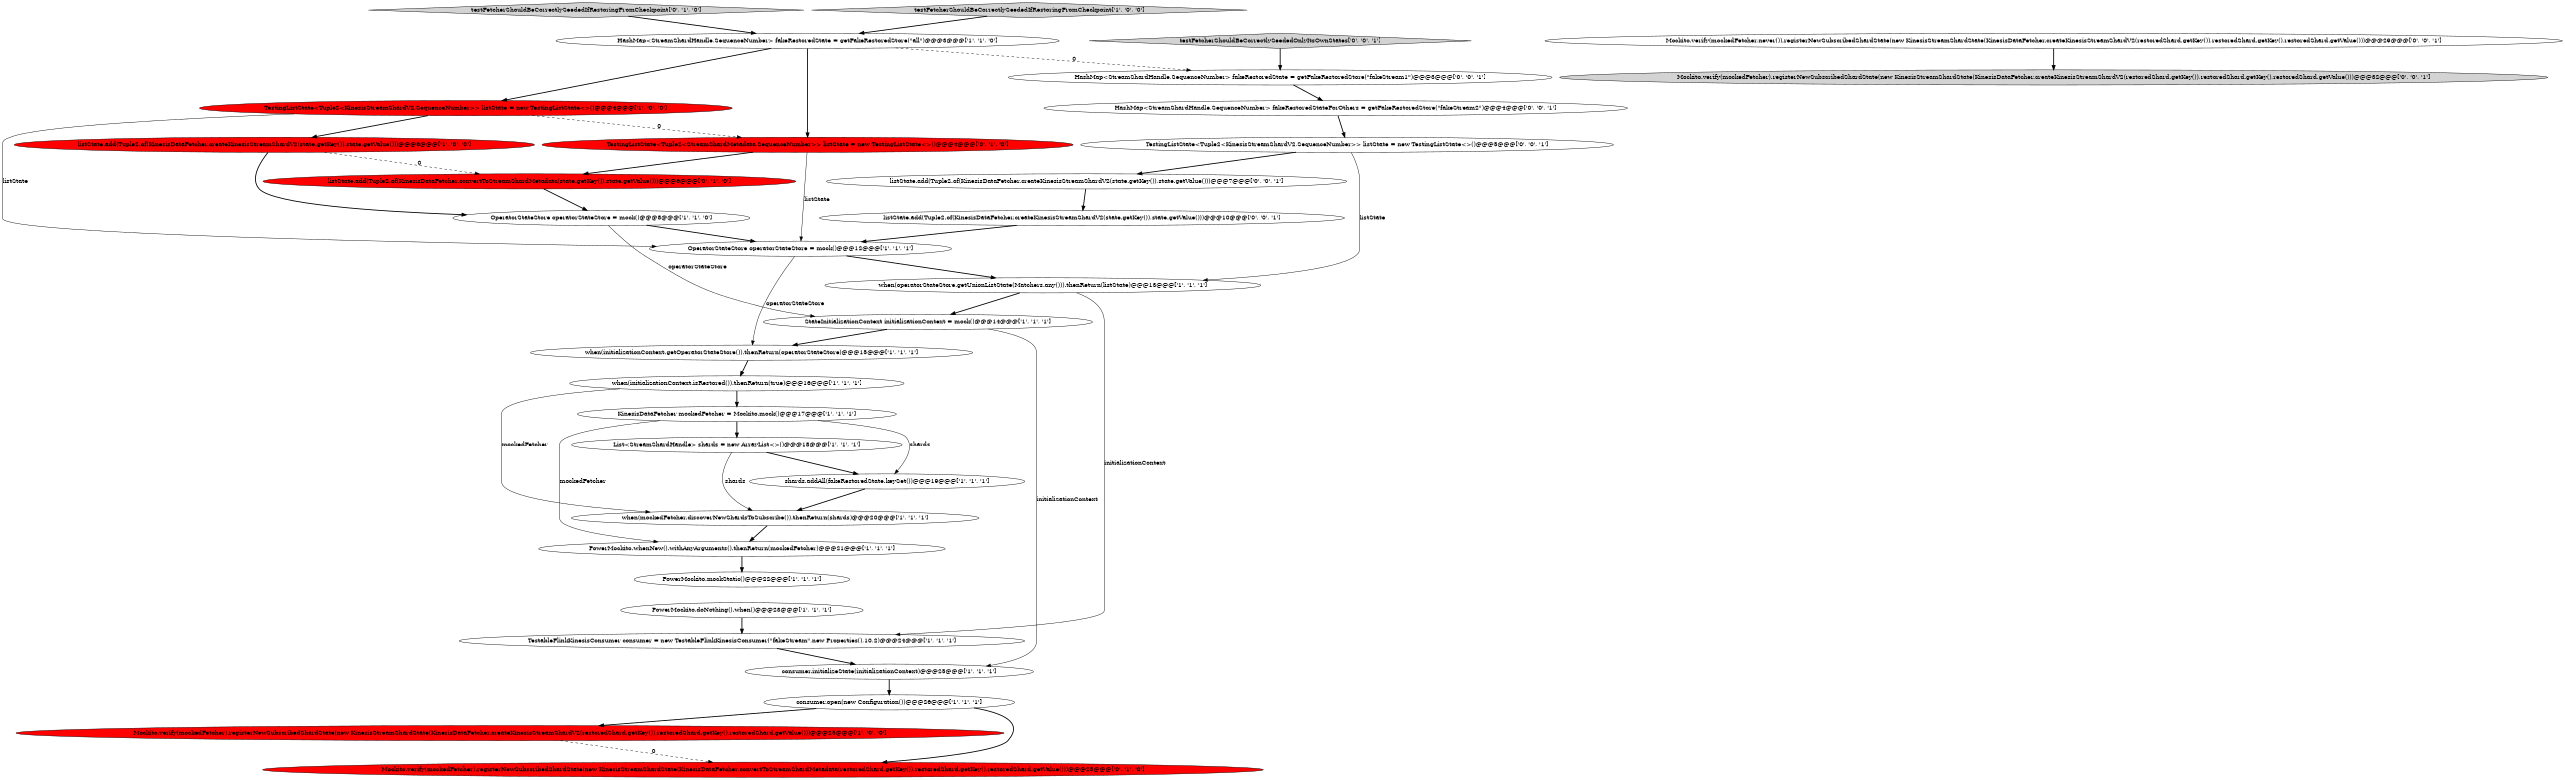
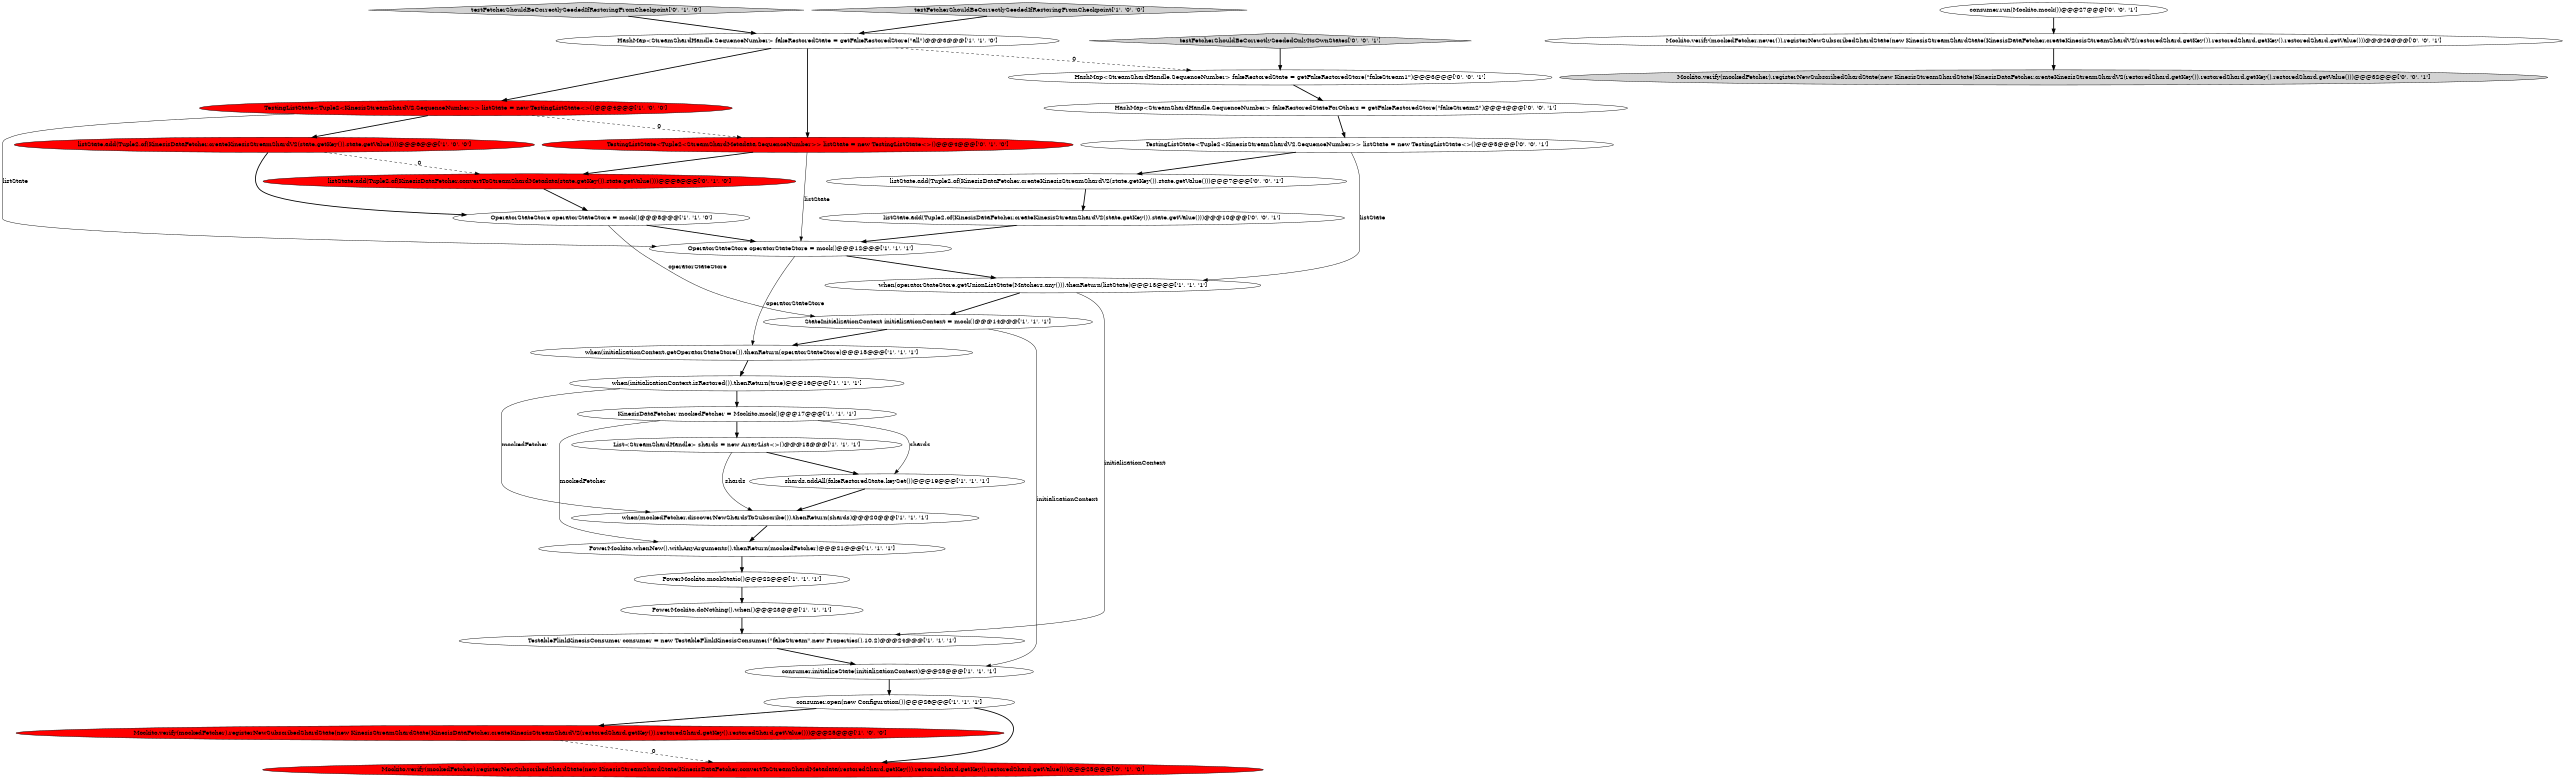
  digraph {
    node [fillcolor=white shape=ellipse style=filled]
    edge [style=bold]
    n1 [fillcolor=red label="Mockito.verify(mockedFetcher).registerNewSubscribedShardState(new KinesisStreamShardState(KinesisDataFetcher.createKinesisStreamShardV2(restoredShard.getKey()),restoredShard.getKey(),restoredShard.getValue()))@@@25@@@['1', '0', '0']"]
    n2 [fillcolor=red label="Mockito.verify(mockedFetcher).registerNewSubscribedShardState(new KinesisStreamShardState(KinesisDataFetcher.convertToStreamShardMetadata(restoredShard.getKey()),restoredShard.getKey(),restoredShard.getValue()))@@@25@@@['0', '1', '0']"]
    n3 [label="consumer.initializeState(initializationContext)@@@25@@@['1', '1', '1']"]
    n4 [label="consumer.open(new Configuration())@@@26@@@['1', '1', '1']"]
    n5 [label="when(operatorStateStore.getUnionListState(Matchers.any())).thenReturn(listState)@@@13@@@['1', '1', '1']"]
    n6 [label="TestableFlinkKinesisConsumer consumer = new TestableFlinkKinesisConsumer(\"fakeStream\",new Properties(),10,2)@@@24@@@['1', '1', '1']"]
    n7 [label="StateInitializationContext initializationContext = mock()@@@14@@@['1', '1', '1']"]
    n8 [label="when(initializationContext.getOperatorStateStore()).thenReturn(operatorStateStore)@@@15@@@['1', '1', '1']"]
    n9 [fillcolor=red label="listState.add(Tuple2.of(KinesisDataFetcher.createKinesisStreamShardV2(state.getKey()),state.getValue()))@@@6@@@['1', '0', '0']"]
    n10 [label="OperatorStateStore operatorStateStore = mock()@@@8@@@['1', '1', '0']"]
    n11 [fillcolor=red label="listState.add(Tuple2.of(KinesisDataFetcher.convertToStreamShardMetadata(state.getKey()),state.getValue()))@@@6@@@['0', '1', '0']"]
    n12 [label="OperatorStateStore operatorStateStore = mock()@@@12@@@['1', '1', '1']"]
    n13 [label="listState.add(Tuple2.of(KinesisDataFetcher.createKinesisStreamShardV2(state.getKey()),state.getValue()))@@@7@@@['0', '0', '1']"]
    n14 [label="listState.add(Tuple2.of(KinesisDataFetcher.createKinesisStreamShardV2(state.getKey()),state.getValue()))@@@10@@@['0', '0', '1']"]
    n15 [label="HashMap<StreamShardHandle,SequenceNumber> fakeRestoredState = getFakeRestoredStore(\"fakeStream1\")@@@3@@@['0', '0', '1']"]
    n16 [label="HashMap<StreamShardHandle,SequenceNumber> fakeRestoredStateForOthers = getFakeRestoredStore(\"fakeStream2\")@@@4@@@['0', '0', '1']"]
    n17 [label="TestingListState<Tuple2<KinesisStreamShardV2,SequenceNumber>> listState = new TestingListState<>()@@@5@@@['0', '0', '1']"]
    n18 [label="when(initializationContext.isRestored()).thenReturn(true)@@@16@@@['1', '1', '1']"]
    n19 [fillcolor=lightgray label="testFetcherShouldBeCorrectlySeededIfRestoringFromCheckpoint['0', '1', '0']" shape=diamond]
    n20 [label="HashMap<StreamShardHandle,SequenceNumber> fakeRestoredState = getFakeRestoredStore(\"all\")@@@3@@@['1', '1', '0']"]
    n21 [fillcolor=red label="TestingListState<Tuple2<KinesisStreamShardV2,SequenceNumber>> listState = new TestingListState<>()@@@4@@@['1', '0', '0']"]
    n22 [fillcolor=red label="TestingListState<Tuple2<StreamShardMetadata,SequenceNumber>> listState = new TestingListState<>()@@@4@@@['0', '1', '0']"]
    n23 [fillcolor=lightgray label="testFetcherShouldBeCorrectlySeededIfRestoringFromCheckpoint['1', '0', '0']" shape=diamond]
    n24 [label="when(mockedFetcher.discoverNewShardsToSubscribe()).thenReturn(shards)@@@20@@@['1', '1', '1']"]
    n25 [label="KinesisDataFetcher mockedFetcher = Mockito.mock()@@@17@@@['1', '1', '1']"]
    n26 [label="PowerMockito.whenNew().withAnyArguments().thenReturn(mockedFetcher)@@@21@@@['1', '1', '1']"]
    n27 [label="shards.addAll(fakeRestoredState.keySet())@@@19@@@['1', '1', '1']"]
    n28 [label="List<StreamShardHandle> shards = new ArrayList<>()@@@18@@@['1', '1', '1']"]
+   n29 [label="consumer.run(Mockito.mock())@@@27@@@['0', '0', '1']"]
    n30 [label="Mockito.verify(mockedFetcher,never()).registerNewSubscribedShardState(new KinesisStreamShardState(KinesisDataFetcher.createKinesisStreamShardV2(restoredShard.getKey()),restoredShard.getKey(),restoredShard.getValue()))@@@29@@@['0', '0', '1']"]
    n31 [fillcolor=lightgray label="Mockito.verify(mockedFetcher).registerNewSubscribedShardState(new KinesisStreamShardState(KinesisDataFetcher.createKinesisStreamShardV2(restoredShard.getKey()),restoredShard.getKey(),restoredShard.getValue()))@@@32@@@['0', '0', '1']"]
    n32 [label="PowerMockito.doNothing().when()@@@23@@@['1', '1', '1']"]
    n33 [label="PowerMockito.mockStatic()@@@22@@@['1', '1', '1']"]
    n34 [fillcolor=lightgray label="testFetcherShouldBeCorrectlySeededOnlyItsOwnStates['0', '0', '1']" shape=diamond]
    n1 -> n2 [label=0 style=dashed]
    n3 -> n4
    n4 -> n1
    n4 -> n2
    n5 -> n6 [label=initializationContext style=solid]
    n5 -> n7
    n6 -> n3
    n7 -> n3 [label=initializationContext style=solid]
    n7 -> n8
    n8 -> n18
    n9 -> n10
    n9 -> n11 [label=0 style=dashed]
    n10 -> n7 [label=operatorStateStore style=solid]
    n10 -> n12
    n11 -> n10
    n12 -> n5
    n12 -> n8 [label=operatorStateStore style=solid]
    n13 -> n14
    n14 -> n12
    n15 -> n16
    n16 -> n17
    n17 -> n5 [label=listState style=solid]
    n17 -> n13
    n18 -> n24 [label=mockedFetcher style=solid]
    n18 -> n25
    n19 -> n20
    n20 -> n15 [label=0 style=dashed]
    n20 -> n21
    n20 -> n22
    n21 -> n9
    n21 -> n12 [label=listState style=solid]
    n21 -> n22 [label=0 style=dashed]
    n22 -> n11
    n22 -> n12 [label=listState style=solid]
    n23 -> n20
    n24 -> n26
    n25 -> n26 [label=mockedFetcher style=solid]
    n25 -> n27 [label=shards style=solid]
    n25 -> n28
    n26 -> n33
    n27 -> n24
    n28 -> n24 [label=shards style=solid]
    n28 -> n27
+   n29 -> n30
    n30 -> n31
    n32 -> n6
+   n33 -> n32
    n34 -> n15
  }
